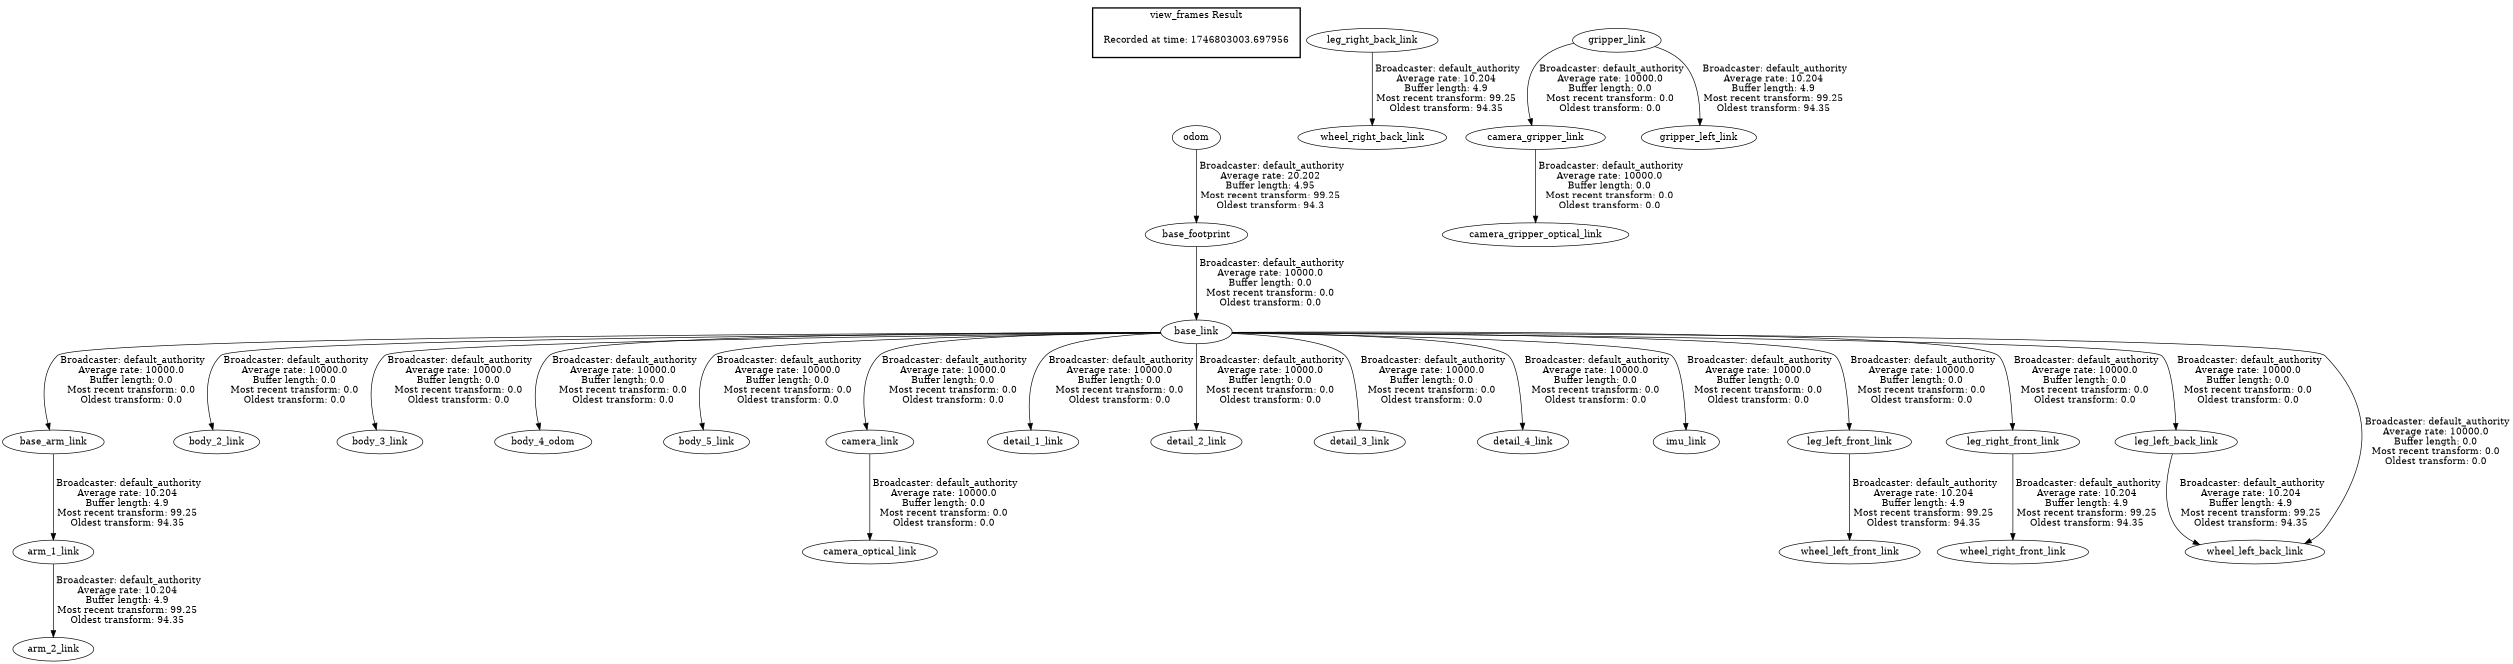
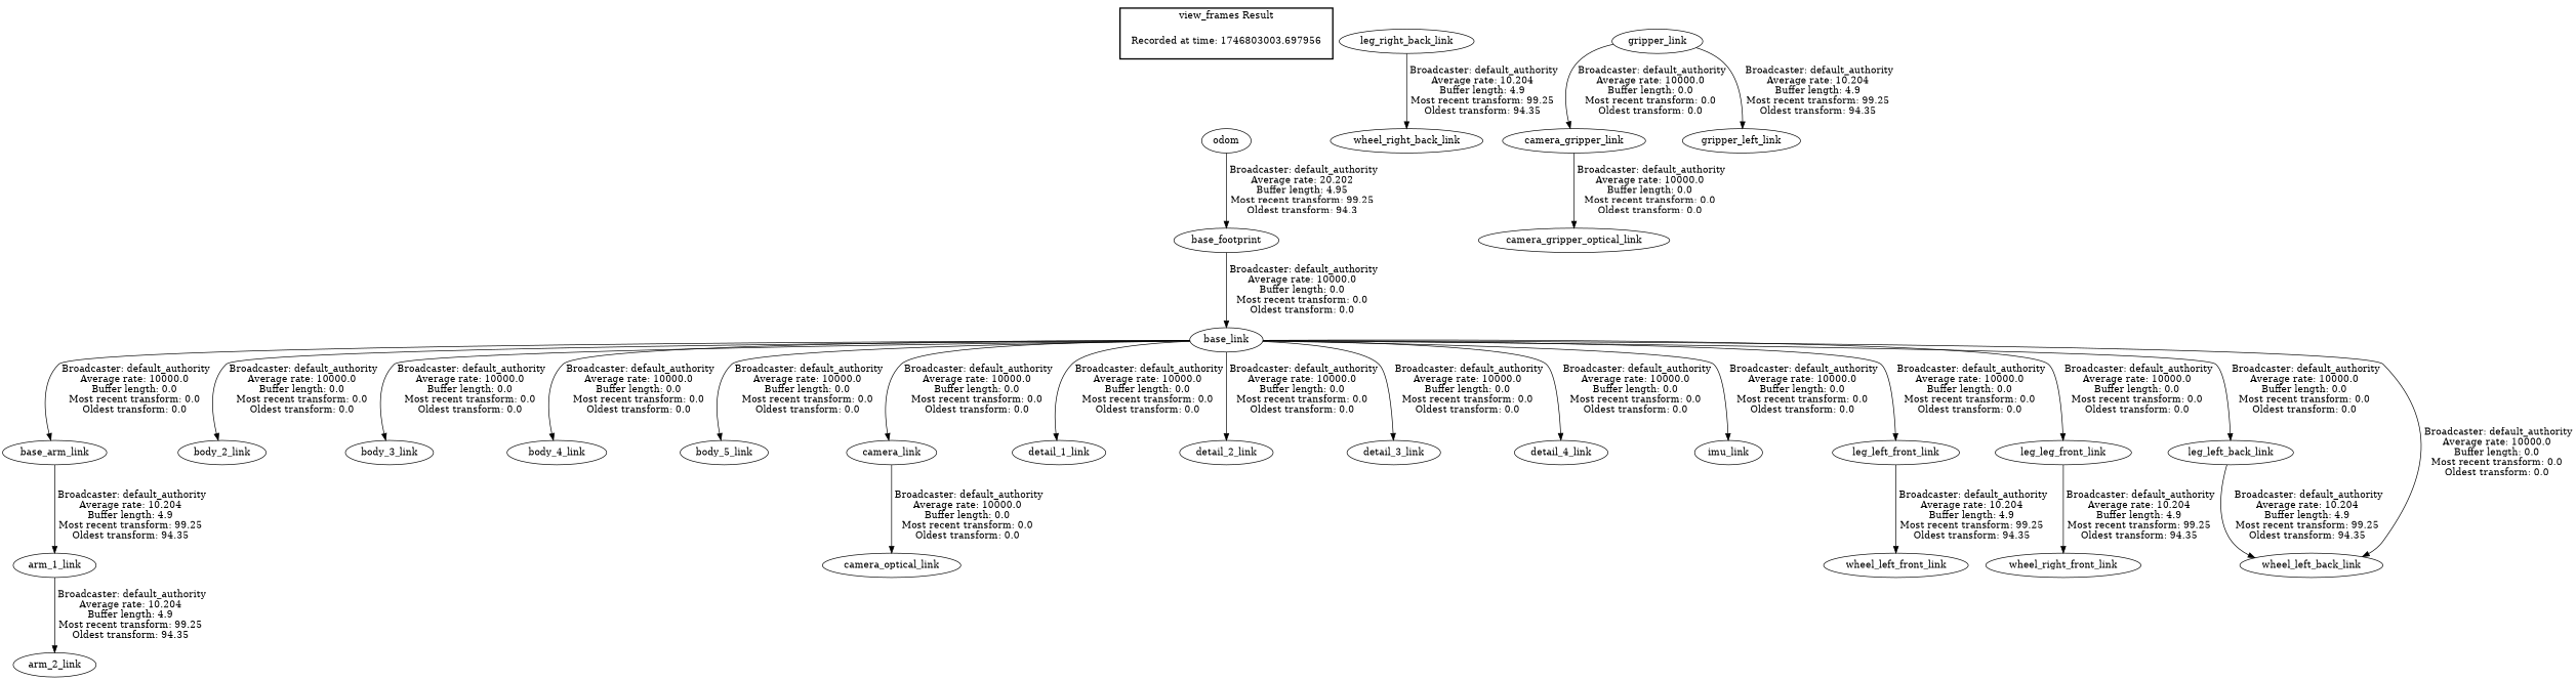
  digraph {
    "Recorded at time: 1746803003.697956" [shape=plaintext]
    odom
    base_footprint
    base_link
    base_arm_link
    body_2_link
    body_3_link
-   body_4_link [label=body_4_odom]
+   body_4_link
    body_5_link
    camera_link
    detail_1_link
    detail_2_link
    detail_3_link
    detail_4_link
    imu_link
    leg_left_front_link
    leg_left_back_link
-   leg_right_front_link
+   leg_right_front_link [label=leg_leg_front_link]
    wheel_left_back_link
    arm_1_link
    camera_optical_link
    wheel_left_front_link
    leg_right_back_link
    wheel_right_back_link
    wheel_right_front_link
    arm_2_link
    gripper_link
    camera_gripper_link
    gripper_left_link
    camera_gripper_optical_link
    subgraph cluster_1 {
      color=black
      label="view_frames Result"
      style=bold
      "Recorded at time: 1746803003.697956"
    }
    "Recorded at time: 1746803003.697956" -> odom [style=invis]
    odom -> base_footprint [label=" Broadcaster: default_authority\nAverage rate: 20.202\nBuffer length: 4.95\nMost recent transform: 99.25\nOldest transform: 94.3\n"]
    base_footprint -> base_link [label=" Broadcaster: default_authority\nAverage rate: 10000.0\nBuffer length: 0.0\nMost recent transform: 0.0\nOldest transform: 0.0\n"]
    base_link -> base_arm_link [label=" Broadcaster: default_authority\nAverage rate: 10000.0\nBuffer length: 0.0\nMost recent transform: 0.0\nOldest transform: 0.0\n"]
    base_link -> body_2_link [label=" Broadcaster: default_authority\nAverage rate: 10000.0\nBuffer length: 0.0\nMost recent transform: 0.0\nOldest transform: 0.0\n"]
    base_link -> body_3_link [label=" Broadcaster: default_authority\nAverage rate: 10000.0\nBuffer length: 0.0\nMost recent transform: 0.0\nOldest transform: 0.0\n"]
    base_link -> body_4_link [label=" Broadcaster: default_authority\nAverage rate: 10000.0\nBuffer length: 0.0\nMost recent transform: 0.0\nOldest transform: 0.0\n"]
    base_link -> body_5_link [label=" Broadcaster: default_authority\nAverage rate: 10000.0\nBuffer length: 0.0\nMost recent transform: 0.0\nOldest transform: 0.0\n"]
    base_link -> camera_link [label=" Broadcaster: default_authority\nAverage rate: 10000.0\nBuffer length: 0.0\nMost recent transform: 0.0\nOldest transform: 0.0\n"]
    base_link -> detail_1_link [label=" Broadcaster: default_authority\nAverage rate: 10000.0\nBuffer length: 0.0\nMost recent transform: 0.0\nOldest transform: 0.0\n"]
    base_link -> detail_2_link [label=" Broadcaster: default_authority\nAverage rate: 10000.0\nBuffer length: 0.0\nMost recent transform: 0.0\nOldest transform: 0.0\n"]
    base_link -> detail_3_link [label=" Broadcaster: default_authority\nAverage rate: 10000.0\nBuffer length: 0.0\nMost recent transform: 0.0\nOldest transform: 0.0\n"]
    base_link -> detail_4_link [label=" Broadcaster: default_authority\nAverage rate: 10000.0\nBuffer length: 0.0\nMost recent transform: 0.0\nOldest transform: 0.0\n"]
    base_link -> imu_link [label=" Broadcaster: default_authority\nAverage rate: 10000.0\nBuffer length: 0.0\nMost recent transform: 0.0\nOldest transform: 0.0\n"]
    base_link -> leg_left_front_link [label=" Broadcaster: default_authority\nAverage rate: 10000.0\nBuffer length: 0.0\nMost recent transform: 0.0\nOldest transform: 0.0\n"]
    base_link -> leg_left_back_link [label=" Broadcaster: default_authority\nAverage rate: 10000.0\nBuffer length: 0.0\nMost recent transform: 0.0\nOldest transform: 0.0\n"]
    base_link -> leg_right_front_link [label=" Broadcaster: default_authority\nAverage rate: 10000.0\nBuffer length: 0.0\nMost recent transform: 0.0\nOldest transform: 0.0\n"]
    base_link -> wheel_left_back_link [label=" Broadcaster: default_authority\nAverage rate: 10000.0\nBuffer length: 0.0\nMost recent transform: 0.0\nOldest transform: 0.0\n"]
    base_arm_link -> arm_1_link [label=" Broadcaster: default_authority\nAverage rate: 10.204\nBuffer length: 4.9\nMost recent transform: 99.25\nOldest transform: 94.35\n"]
    camera_link -> camera_optical_link [label=" Broadcaster: default_authority\nAverage rate: 10000.0\nBuffer length: 0.0\nMost recent transform: 0.0\nOldest transform: 0.0\n"]
    leg_left_front_link -> wheel_left_front_link [label=" Broadcaster: default_authority\nAverage rate: 10.204\nBuffer length: 4.9\nMost recent transform: 99.25\nOldest transform: 94.35\n"]
    leg_left_back_link -> wheel_left_back_link [label=" Broadcaster: default_authority\nAverage rate: 10.204\nBuffer length: 4.9\nMost recent transform: 99.25\nOldest transform: 94.35\n"]
    leg_right_front_link -> wheel_right_front_link [label=" Broadcaster: default_authority\nAverage rate: 10.204\nBuffer length: 4.9\nMost recent transform: 99.25\nOldest transform: 94.35\n"]
    arm_1_link -> arm_2_link [label=" Broadcaster: default_authority\nAverage rate: 10.204\nBuffer length: 4.9\nMost recent transform: 99.25\nOldest transform: 94.35\n"]
    leg_right_back_link -> wheel_right_back_link [label=" Broadcaster: default_authority\nAverage rate: 10.204\nBuffer length: 4.9\nMost recent transform: 99.25\nOldest transform: 94.35\n"]
    gripper_link -> camera_gripper_link [label=" Broadcaster: default_authority\nAverage rate: 10000.0\nBuffer length: 0.0\nMost recent transform: 0.0\nOldest transform: 0.0\n"]
    gripper_link -> gripper_left_link [label=" Broadcaster: default_authority\nAverage rate: 10.204\nBuffer length: 4.9\nMost recent transform: 99.25\nOldest transform: 94.35\n"]
    camera_gripper_link -> camera_gripper_optical_link [label=" Broadcaster: default_authority\nAverage rate: 10000.0\nBuffer length: 0.0\nMost recent transform: 0.0\nOldest transform: 0.0\n"]
  }
